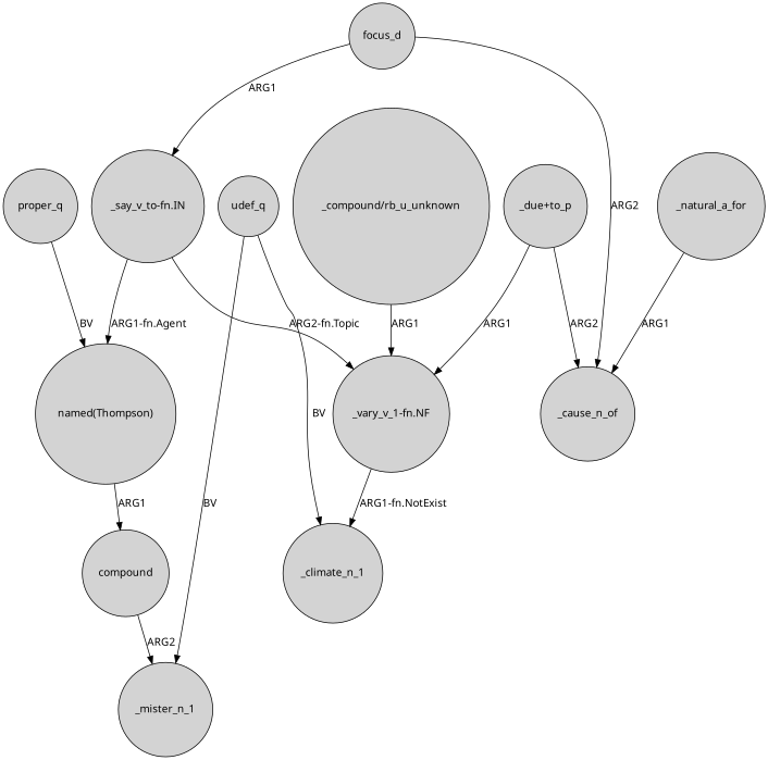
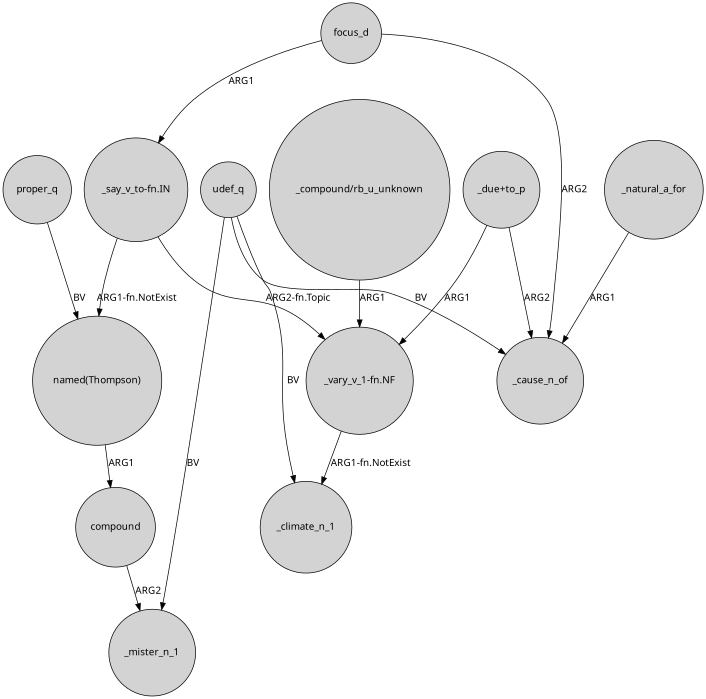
  digraph {
    fontname="Noto Sans"
    node [fontname="Noto Sans" shape=circle style=filled]
    edge [fontname="Noto Sans"]
    compound
    _mister_n_1
    "named(Thompson)"
    udef_q
    _climate_n_1
    _cause_n_of
    "_say_v_to-fn.IN"
    "_vary_v_1-fn.NF"
    _natural_a_for
    "_due+to_p"
    focus_d
    proper_q
    n13 [label="_compound/rb_u_unknown"]
    compound -> _mister_n_1 [label=ARG2]
    "named(Thompson)" -> compound [label=ARG1]
    udef_q -> _mister_n_1 [label=BV]
    udef_q -> _climate_n_1 [label=BV]
-   "_say_v_to-fn.IN" -> "named(Thompson)" [label="ARG1-fn.Agent"]
+   udef_q -> _cause_n_of [label=BV]
+   "_say_v_to-fn.IN" -> "named(Thompson)" [label="ARG1-fn.NotExist"]
    "_say_v_to-fn.IN" -> "_vary_v_1-fn.NF" [label="ARG2-fn.Topic"]
    "_vary_v_1-fn.NF" -> _climate_n_1 [label="ARG1-fn.NotExist"]
    _natural_a_for -> _cause_n_of [label=ARG1]
    "_due+to_p" -> _cause_n_of [label=ARG2]
    "_due+to_p" -> "_vary_v_1-fn.NF" [label=ARG1]
    focus_d -> _cause_n_of [label=ARG2]
    focus_d -> "_say_v_to-fn.IN" [label=ARG1]
    proper_q -> "named(Thompson)" [label=BV]
    n13 -> "_vary_v_1-fn.NF" [label=ARG1]
  }
